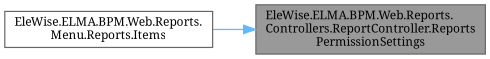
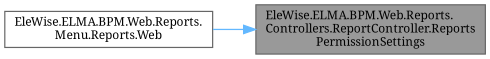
  digraph {
    rankdir=RL
    fontname="Noto Serif"
    node [fontname="Noto Serif" fontsize=10 shape=box style=filled]
    n1 [color=gray40 fillcolor=grey60 fontcolor=black height=0.2 label="EleWise.ELMA.BPM.Web.Reports.\lControllers.ReportController.Reports\lPermissionSettings" width=0.4]
-   n2 [color=grey40 fillcolor=white height=0.2 label="EleWise.ELMA.BPM.Web.Reports.\lMenu.Reports.Items" width=0.4]
+   n2 [color=grey40 fillcolor=white height=0.2 label="EleWise.ELMA.BPM.Web.Reports.\lMenu.Reports.Web" width=0.4]
    n1 -> n2 [color=steelblue1 dir=back fontname="Noto Serif" fontsize=10 labelfontname=Helvetica labelfontsize=10 style=solid]
  }
